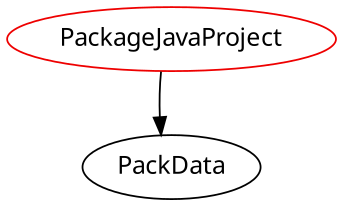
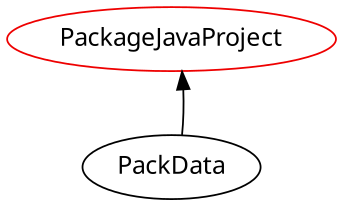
  digraph {
    fontname="Noto Sans"
    node [fontname="Noto Sans"]
    n1 [color=red2 label=PackageJavaProject shape=oval]
    PackData
-   n1 -> PackData [fontname="Noto Sans"]
+   PackData -> n1 [fontname="Noto Sans"]
  }
